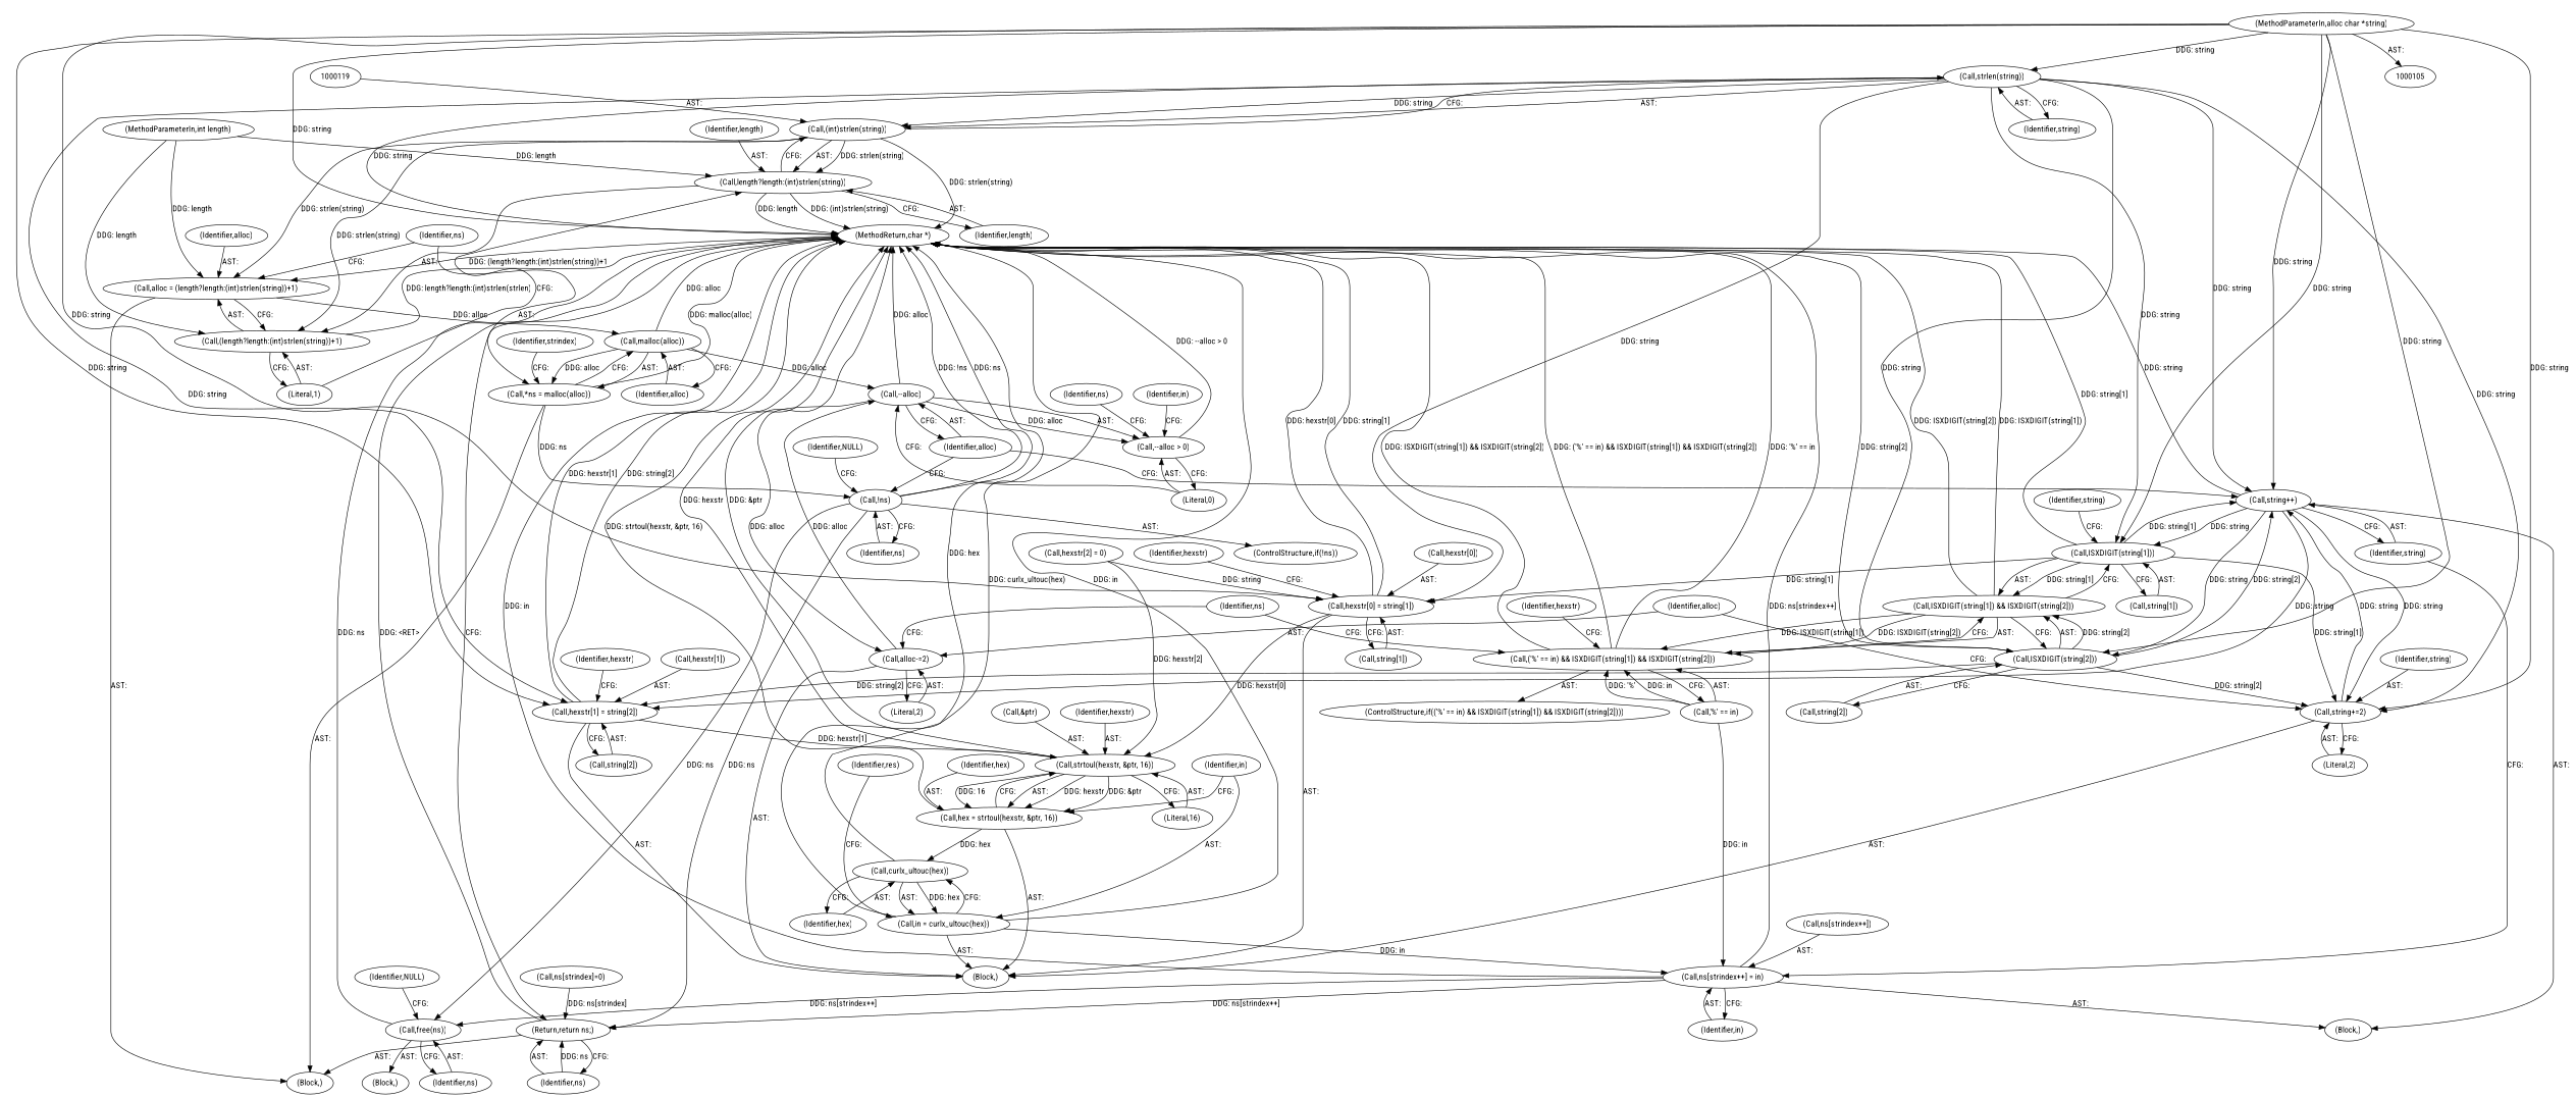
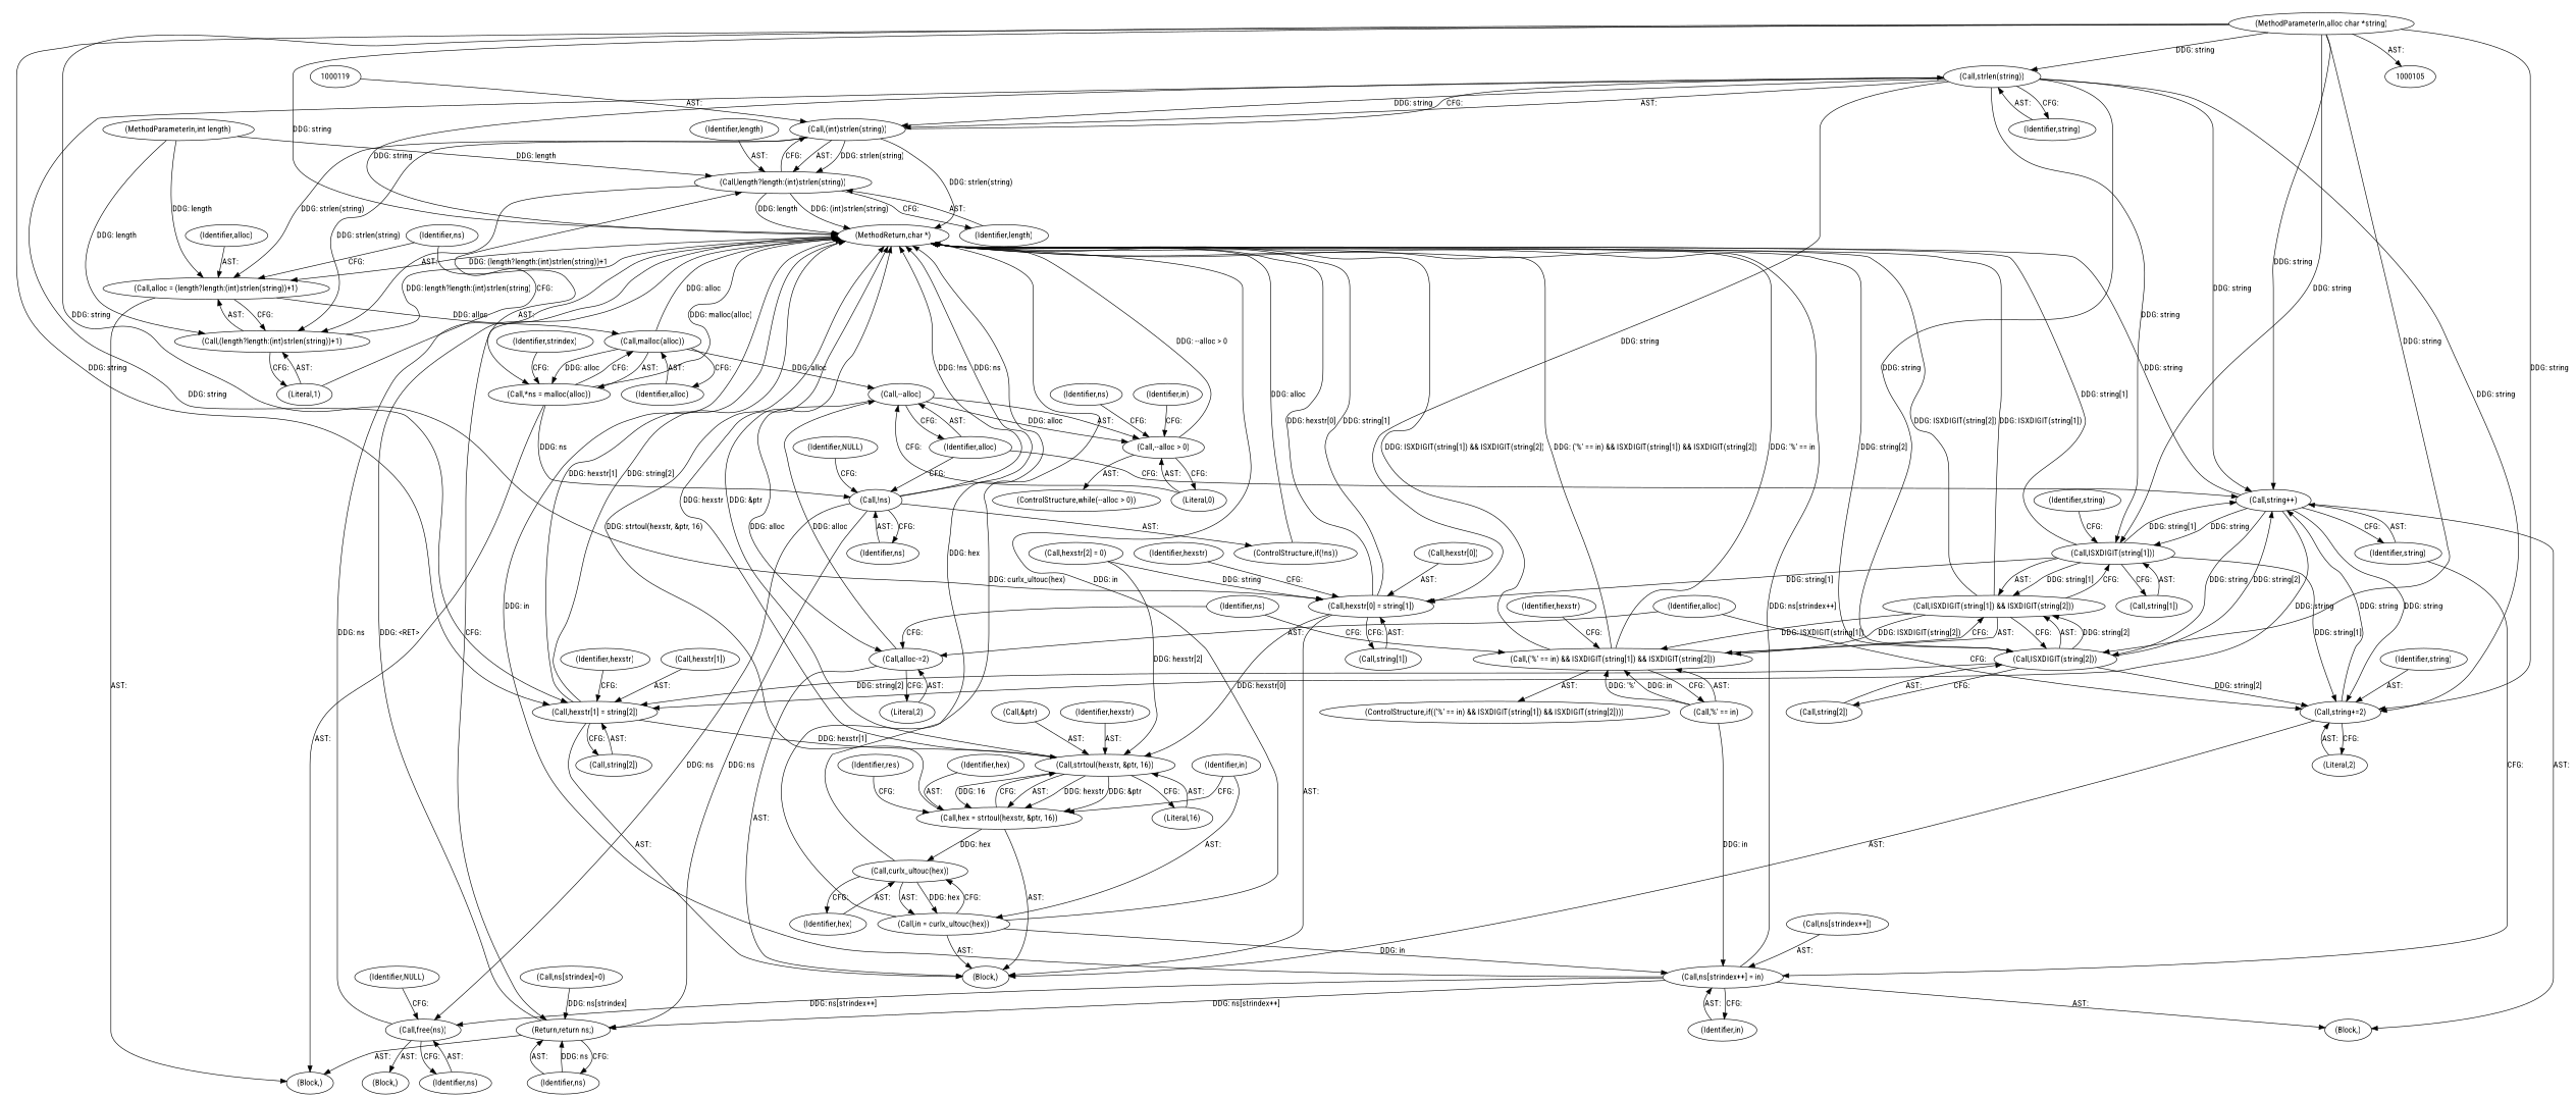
  digraph {
    fontname="Roboto Condensed"
    node [fontname="Roboto Condensed"]
    edge [fontname="Roboto Condensed"]
    n1 [label="(Call,strlen(string))"]
    n2 [label="(Call,(int)strlen(string))"]
    n3 [label="(Call,ISXDIGIT(string[1]))"]
    n4 [label="(Call,hexstr[0] = string[1])"]
    n5 [label="(Call,string+=2)"]
    n6 [label="(Call,string++)"]
    n7 [label="(Call,ISXDIGIT(string[2]))"]
    n8 [label="(Call,hexstr[1] = string[2])"]
    n9 [label="(MethodReturn,char *)"]
    n10 [label="(Identifier,string)"]
    n11 [label="(Call,alloc = (length?length:(int)strlen(string))+1)"]
    n12 [label="(Call,(length?length:(int)strlen(string))+1)"]
    n13 [label="(Call,length?length:(int)strlen(string))"]
    n14 [label="(Call,ISXDIGIT(string[1]) && ISXDIGIT(string[2]))"]
    n15 [label="(Call,string[1])"]
    n16 [label="(Block,)"]
    n17 [label="(Call,strtoul(hexstr, &ptr, 16))"]
    n18 [label="(Call,string[1])"]
    n19 [label="(Literal,2)"]
    n20 [label="(Block,)"]
    n21 [label="(Identifier,string)"]
    n22 [label="(Call,string[2])"]
    n23 [label="(Call,string[2])"]
    n24 [label="(Return,return ns;)"]
    n25 [label="(MethodParameterIn,alloc char *string)"]
    1000105
    n27 [label="(Call,malloc(alloc))"]
    n28 [label="(Block,)"]
    n29 [label="(Literal,1)"]
    n30 [label="(Identifier,length)"]
    n31 [label="(Call,*ns = malloc(alloc))"]
    n32 [label="(Call,--alloc)"]
    n33 [label="(Identifier,alloc)"]
    n34 [label="(Call,!ns)"]
    n35 [label="(Call,--alloc > 0)"]
    n36 [label="(Call,alloc-=2)"]
    n37 [label="(Identifier,alloc)"]
    n38 [label="(Call,free(ns))"]
    n39 [label="(Identifier,ns)"]
    n40 [label="(ControlStructure,if(!ns))"]
    n41 [label="(Identifier,ns)"]
    n42 [label="(Block,)"]
    n43 [label="(Identifier,ns)"]
    n44 [label="(Literal,0)"]
+   n45 [label="(ControlStructure,while(--alloc > 0))"]
    n46 [label="(Literal,2)"]
    n47 [label="(Call,('%' == in) && ISXDIGIT(string[1]) && ISXDIGIT(string[2]))"]
    n48 [label="(ControlStructure,if(('%' == in) && ISXDIGIT(string[1]) && ISXDIGIT(string[2])))"]
    n49 [label="(Call,'%' == in)"]
    n50 [label="(Call,ns[strindex++] = in)"]
    n51 [label="(Call,hex = strtoul(hexstr, &ptr, 16))"]
    n52 [label="(Literal,16)"]
    n53 [label="(Call,curlx_ultouc(hex))"]
    n54 [label="(Call,in = curlx_ultouc(hex))"]
    n55 [label="(Identifier,hex)"]
    n56 [label="(Identifier,in)"]
    n57 [label="(Identifier,strindex)"]
    n58 [label="(Identifier,length)"]
    n59 [label="(Identifier,res)"]
    n60 [label="(Call,hexstr[1])"]
    n61 [label="(Call,hexstr[2] = 0)"]
    n62 [label="(Identifier,NULL)"]
    n63 [label="(Identifier,ns)"]
    n64 [label="(Identifier,hexstr)"]
    n65 [label="(Identifier,NULL)"]
    n66 [label="(Call,ns[strindex]=0)"]
    n67 [label="(Identifier,hexstr)"]
    n68 [label="(Identifier,string)"]
    n69 [label="(Identifier,hexstr)"]
    n70 [label="(Identifier,ns)"]
    n71 [label="(Identifier,alloc)"]
    n72 [label="(Identifier,hex)"]
    n73 [label="(Identifier,alloc)"]
    n74 [label="(Identifier,in)"]
    n75 [label="(Call,ns[strindex++])"]
    n76 [label="(Identifier,string)"]
    n77 [label="(Identifier,ns)"]
    n78 [label="(Call,hexstr[0])"]
    n79 [label="(Call,&ptr)"]
    n80 [label="(Identifier,in)"]
    n81 [label="(Identifier,hexstr)"]
    n82 [label="(MethodParameterIn,int length)"]
    1000119
    n1 -> n2 [label="AST: "]
    n1 -> n2 [label="DDG: string"]
    n1 -> n3 [label="DDG: string"]
    n1 -> n4 [label="DDG: string"]
    n1 -> n5 [label="DDG: string"]
    n1 -> n6 [label="DDG: string"]
    n1 -> n7 [label="DDG: string"]
    n1 -> n8 [label="DDG: string"]
    n1 -> n9 [label="DDG: string"]
    n1 -> n10 [label="CFG: "]
    n2 -> n1 [label="CFG: "]
    n2 -> n9 [label="DDG: strlen(string)"]
    n2 -> n11 [label="DDG: strlen(string)"]
    n2 -> n12 [label="DDG: strlen(string)"]
    n2 -> n13 [label="AST: "]
    n2 -> n13 [label="DDG: strlen(string)"]
    n3 -> n4 [label="DDG: string[1]"]
    n3 -> n5 [label="DDG: string[1]"]
    n3 -> n6 [label="DDG: string[1]"]
    n3 -> n9 [label="DDG: string[1]"]
    n3 -> n14 [label="AST: "]
    n3 -> n14 [label="DDG: string[1]"]
    n3 -> n15 [label="CFG: "]
    n4 -> n9 [label="DDG: hexstr[0]"]
    n4 -> n9 [label="DDG: string[1]"]
    n4 -> n16 [label="AST: "]
    n4 -> n17 [label="DDG: hexstr[0]"]
    n4 -> n18 [label="CFG: "]
    n5 -> n6 [label="DDG: string"]
    n5 -> n16 [label="AST: "]
    n5 -> n19 [label="CFG: "]
    n6 -> n3 [label="DDG: string"]
    n6 -> n5 [label="DDG: string"]
    n6 -> n7 [label="DDG: string"]
    n6 -> n8 [label="DDG: string"]
    n6 -> n9 [label="DDG: string"]
    n6 -> n20 [label="AST: "]
    n6 -> n21 [label="CFG: "]
    n7 -> n5 [label="DDG: string[2]"]
    n7 -> n6 [label="DDG: string[2]"]
    n7 -> n8 [label="DDG: string[2]"]
    n7 -> n9 [label="DDG: string[2]"]
    n7 -> n14 [label="AST: "]
    n7 -> n14 [label="DDG: string[2]"]
    n7 -> n22 [label="CFG: "]
    n8 -> n9 [label="DDG: string[2]"]
    n8 -> n9 [label="DDG: hexstr[1]"]
    n8 -> n16 [label="AST: "]
    n8 -> n17 [label="DDG: hexstr[1]"]
    n8 -> n23 [label="CFG: "]
    n9 -> n11 [label="DDG: (length?length:(int)strlen(string))+1"]
    n9 -> n24 [label="CFG: "]
    n10 -> n1 [label="AST: "]
    n11 -> n12 [label="CFG: "]
    n11 -> n27 [label="DDG: alloc"]
    n11 -> n28 [label="AST: "]
-   n12 -> n9 [label="DDG: length?length:(int)strlen(strlen)"]
+   n12 -> n9 [label="DDG: length?length:(int)strlen(string)"]
    n12 -> n11 [label="AST: "]
    n12 -> n29 [label="CFG: "]
    n13 -> n2 [label="CFG: "]
    n13 -> n9 [label="DDG: (int)strlen(string)"]
    n13 -> n9 [label="DDG: length"]
    n13 -> n12 [label="AST: "]
    n13 -> n30 [label="CFG: "]
    n14 -> n3 [label="CFG: "]
    n14 -> n7 [label="CFG: "]
    n14 -> n9 [label="DDG: ISXDIGIT(string[1])"]
    n14 -> n9 [label="DDG: ISXDIGIT(string[2])"]
    n14 -> n47 [label="AST: "]
    n14 -> n47 [label="DDG: ISXDIGIT(string[1])"]
    n14 -> n47 [label="DDG: ISXDIGIT(string[2])"]
    n15 -> n3 [label="AST: "]
    n17 -> n9 [label="DDG: &ptr"]
    n17 -> n9 [label="DDG: hexstr"]
    n17 -> n51 [label="AST: "]
    n17 -> n51 [label="DDG: hexstr"]
    n17 -> n51 [label="DDG: &ptr"]
    n17 -> n51 [label="DDG: 16"]
    n17 -> n52 [label="CFG: "]
    n18 -> n4 [label="AST: "]
    n19 -> n5 [label="AST: "]
    n21 -> n6 [label="AST: "]
    n21 -> n50 [label="CFG: "]
    n22 -> n7 [label="AST: "]
    n23 -> n8 [label="AST: "]
    n24 -> n9 [label="DDG: <RET>"]
    n24 -> n28 [label="AST: "]
    n24 -> n43 [label="CFG: "]
    n25 -> n1 [label="DDG: string"]
    n25 -> n3 [label="DDG: string"]
    n25 -> n4 [label="DDG: string"]
    n25 -> n5 [label="DDG: string"]
    n25 -> n6 [label="DDG: string"]
    n25 -> n7 [label="DDG: string"]
    n25 -> n8 [label="DDG: string"]
    n25 -> n9 [label="DDG: string"]
    n25 -> 1000105 [label="AST: "]
    n27 -> n9 [label="DDG: alloc"]
    n27 -> n31 [label="AST: "]
    n27 -> n31 [label="DDG: alloc"]
    n27 -> n32 [label="DDG: alloc"]
    n27 -> n33 [label="CFG: "]
    n29 -> n12 [label="AST: "]
    n29 -> n13 [label="CFG: "]
    n30 -> n13 [label="AST: "]
    n31 -> n9 [label="DDG: malloc(alloc)"]
    n31 -> n27 [label="CFG: "]
    n31 -> n28 [label="AST: "]
    n31 -> n34 [label="DDG: ns"]
-   n32 -> n9 [label="DDG: alloc"]
+   n40 -> n9 [label="DDG: alloc"]
    n32 -> n35 [label="AST: "]
    n32 -> n35 [label="DDG: alloc"]
    n32 -> n36 [label="DDG: alloc"]
    n32 -> n37 [label="CFG: "]
    n33 -> n27 [label="AST: "]
    n34 -> n9 [label="DDG: !ns"]
    n34 -> n9 [label="DDG: ns"]
    n34 -> n24 [label="DDG: ns"]
    n34 -> n38 [label="DDG: ns"]
    n34 -> n39 [label="CFG: "]
    n34 -> n40 [label="AST: "]
    n35 -> n9 [label="DDG: --alloc > 0"]
    n35 -> n44 [label="CFG: "]
+   n35 -> n45 [label="AST: "]
    n36 -> n16 [label="AST: "]
    n36 -> n32 [label="DDG: alloc"]
    n36 -> n46 [label="CFG: "]
    n37 -> n6 [label="CFG: "]
    n37 -> n32 [label="AST: "]
    n37 -> n34 [label="CFG: "]
    n38 -> n9 [label="DDG: ns"]
    n38 -> n41 [label="CFG: "]
    n38 -> n42 [label="AST: "]
    n39 -> n34 [label="AST: "]
    n41 -> n38 [label="AST: "]
    n43 -> n24 [label="AST: "]
    n43 -> n24 [label="DDG: ns"]
    n44 -> n32 [label="CFG: "]
    n44 -> n35 [label="AST: "]
    n46 -> n36 [label="AST: "]
    n47 -> n9 [label="DDG: ('%' == in) && ISXDIGIT(string[1]) && ISXDIGIT(string[2])"]
    n47 -> n9 [label="DDG: '%' == in"]
    n47 -> n9 [label="DDG: ISXDIGIT(string[1]) && ISXDIGIT(string[2])"]
    n47 -> n14 [label="CFG: "]
    n47 -> n48 [label="AST: "]
    n47 -> n49 [label="CFG: "]
    n49 -> n47 [label="AST: "]
    n49 -> n47 [label="DDG: '%'"]
    n49 -> n47 [label="DDG: in"]
    n49 -> n50 [label="DDG: in"]
    n50 -> n9 [label="DDG: ns[strindex++]"]
    n50 -> n9 [label="DDG: in"]
    n50 -> n20 [label="AST: "]
    n50 -> n24 [label="DDG: ns[strindex++]"]
    n50 -> n38 [label="DDG: ns[strindex++]"]
    n50 -> n56 [label="CFG: "]
    n51 -> n9 [label="DDG: strtoul(hexstr, &ptr, 16)"]
    n51 -> n16 [label="AST: "]
    n51 -> n17 [label="CFG: "]
    n51 -> n53 [label="DDG: hex"]
    n52 -> n17 [label="AST: "]
    n53 -> n9 [label="DDG: hex"]
    n53 -> n54 [label="AST: "]
    n53 -> n54 [label="DDG: hex"]
    n53 -> n55 [label="CFG: "]
    n54 -> n9 [label="DDG: in"]
    n54 -> n9 [label="DDG: curlx_ultouc(hex)"]
    n54 -> n16 [label="AST: "]
    n54 -> n50 [label="DDG: in"]
    n54 -> n53 [label="CFG: "]
    n55 -> n53 [label="AST: "]
    n56 -> n50 [label="AST: "]
    n57 -> n31 [label="CFG: "]
    n58 -> n13 [label="AST: "]
-   n59 -> n54 [label="CFG: "]
+   n59 -> n51 [label="CFG: "]
    n60 -> n8 [label="AST: "]
    n61 -> n4 [label="DDG: string"]
    n61 -> n17 [label="DDG: hexstr[2]"]
    n62 -> n34 [label="CFG: "]
    n63 -> n36 [label="CFG: "]
    n63 -> n47 [label="CFG: "]
    n64 -> n4 [label="CFG: "]
    n65 -> n38 [label="CFG: "]
    n66 -> n24 [label="DDG: ns[strindex]"]
    n67 -> n17 [label="AST: "]
    n68 -> n5 [label="AST: "]
    n69 -> n8 [label="CFG: "]
    n70 -> n35 [label="CFG: "]
    n71 -> n11 [label="AST: "]
    n72 -> n51 [label="AST: "]
    n73 -> n5 [label="CFG: "]
    n73 -> n36 [label="AST: "]
    n74 -> n35 [label="CFG: "]
    n75 -> n50 [label="AST: "]
    n76 -> n3 [label="CFG: "]
    n77 -> n11 [label="CFG: "]
    n77 -> n31 [label="AST: "]
    n78 -> n4 [label="AST: "]
    n79 -> n17 [label="AST: "]
    n80 -> n51 [label="CFG: "]
    n80 -> n54 [label="AST: "]
    n81 -> n47 [label="CFG: "]
    n82 -> n11 [label="DDG: length"]
    n82 -> n12 [label="DDG: length"]
    n82 -> n13 [label="DDG: length"]
    1000119 -> n2 [label="AST: "]
  }
